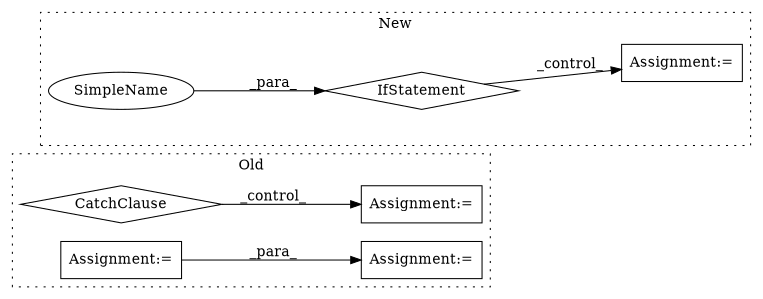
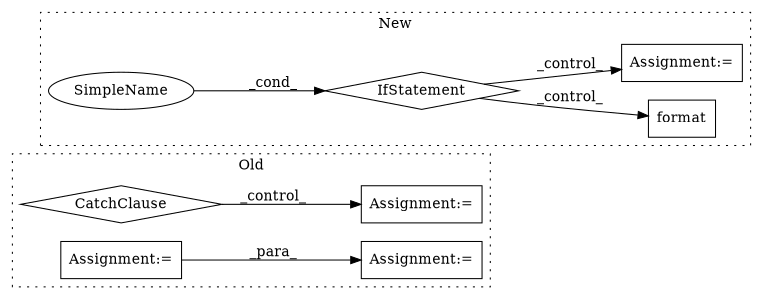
  digraph {
    rankdir=LR
    node [a=7 l=1 shape=box]
    n1 [a=12 l="11,2" label=CatchClause s="7913,7935" shape=diamond]
    n2 [label="Assignment:=" s=7818]
    n3 [label="Assignment:=" s=8144]
    n4 [label="Assignment:=" s=7720]
+   n5 [a=32 l="7,1" label=format s="9636,9654"]
    n6 [a=25 l="4,2" label=IfStatement s="9548,9566" shape=diamond]
    n7 [a=42 label=SimpleName shape=ellipse l=""]
    n8 [label="Assignment:=" s=9672]
    subgraph cluster_1 {
      label=Old
      style=dotted
      n1
      n2
      n3
      n4
    }
    subgraph cluster_2 {
      label=New
      style=dotted
+     n5
      n6
      n7
      n8
    }
    n1 -> n3 [label=_control_]
    n4 -> n2 [label=_para_]
+   n6 -> n5 [label=_control_]
    n6 -> n8 [label=_control_]
-   n7 -> n6 [label=_para_]
+   n7 -> n6 [label=_cond_]
  }
